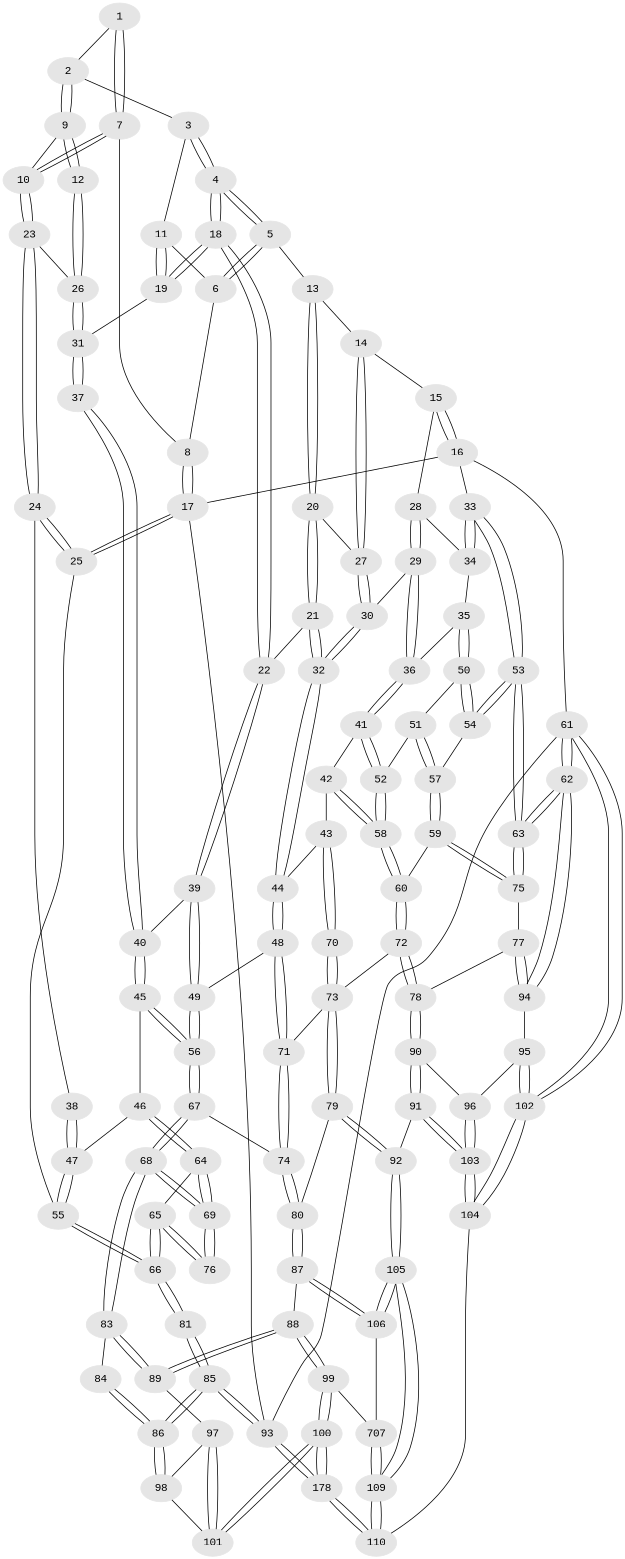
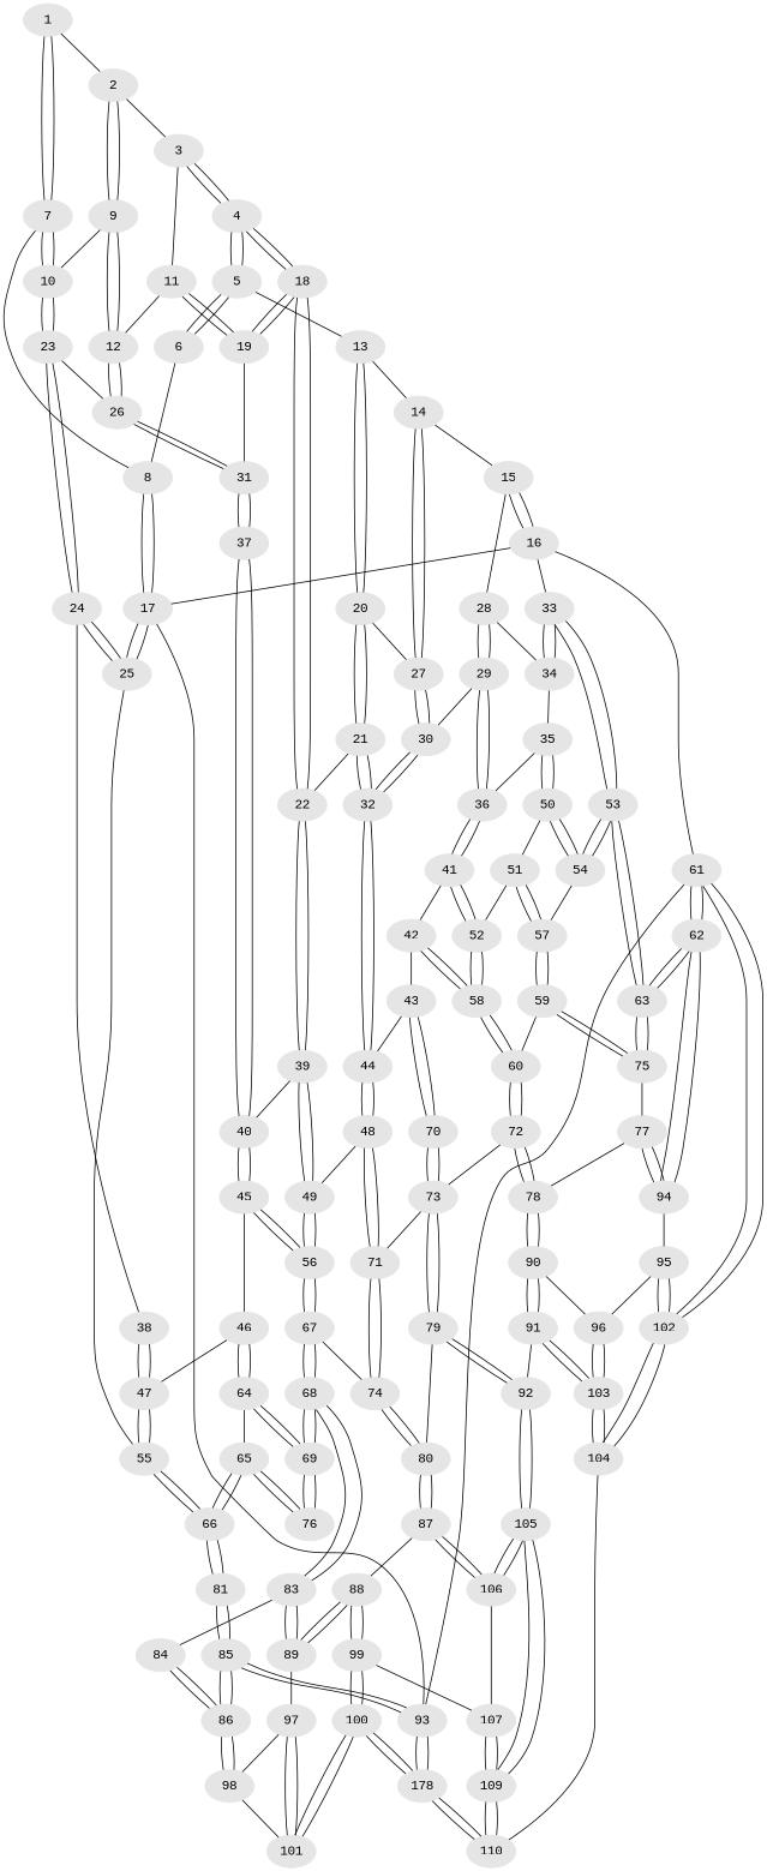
  graph {
    fontname="Liberation Mono"
    node [color=gray90 fontname="Liberation Mono" style=filled]
    edge [fontname="Liberation Mono"]
    1
    2
    7
    3
    9
    8
    10
    4
    11
    12
    5
    18
    19
    6
    13
    22
    14
    20
    17
    23
    25
    93
    26
    24
    31
    15
    27
    21
    16
    28
    30
    33
    61
    29
    34
    53
    62
    102
    55
    n40 [label=178]
    39
    37
    32
    44
    40
    49
    38
    47
    66
    36
    35
    41
    48
    54
    63
    50
    51
    42
    52
    45
    56
    46
    43
    58
    70
    60
    73
    71
    64
    67
    65
    69
    74
    57
    59
    75
    81
    68
    72
    77
    78
    94
    104
    95
    76
    85
    83
    80
    84
    89
    79
    90
    92
    87
    91
    96
    105
    88
    106
    86
    97
    98
    101
    99
-   107 [label=707]
+   107
    100
    103
    109
    110
    1 -- 2
    1 -- 7
    1 -- 7
    2 -- 3
    2 -- 9
    2 -- 9
    7 -- 8
    7 -- 10
    7 -- 10
    3 -- 4
    3 -- 4
    3 -- 11
    9 -- 10
    9 -- 12
    9 -- 12
    8 -- 17
    8 -- 17
    10 -- 23
    10 -- 23
    4 -- 5
    4 -- 5
    4 -- 18
    4 -- 18
-   11 -- 6
+   11 -- 12
    11 -- 19
    11 -- 19
    12 -- 26
    12 -- 26
    5 -- 6
    5 -- 6
    5 -- 13
    18 -- 19
    18 -- 19
    18 -- 22
    18 -- 22
    19 -- 31
    6 -- 8
    13 -- 14
    13 -- 20
    13 -- 20
    22 -- 39
    22 -- 39
    14 -- 15
    14 -- 27
    14 -- 27
    20 -- 27
    20 -- 21
    20 -- 21
    17 -- 25
    17 -- 25
    17 -- 93
    23 -- 26
    23 -- 24
    23 -- 24
    25 -- 55
    93 -- n40
    93 -- n40
    26 -- 31
    26 -- 31
    24 -- 25
    24 -- 25
    24 -- 38
    31 -- 37
    31 -- 37
    15 -- 16
    15 -- 16
    15 -- 28
    27 -- 30
    27 -- 30
    21 -- 22
    21 -- 32
    21 -- 32
    16 -- 17
    16 -- 33
    16 -- 61
    28 -- 29
    28 -- 29
    28 -- 34
    30 -- 32
    30 -- 32
    33 -- 34
    33 -- 34
    33 -- 53
    33 -- 53
    61 -- 93
    61 -- 62
    61 -- 62
    61 -- 102
    61 -- 102
    29 -- 30
    29 -- 36
    29 -- 36
    34 -- 35
    53 -- 54
    53 -- 54
    53 -- 63
    53 -- 63
    62 -- 63
    62 -- 63
    62 -- 94
    62 -- 94
    102 -- 104
    102 -- 104
    55 -- 66
    55 -- 66
    n40 -- 110
    n40 -- 110
    39 -- 40
    39 -- 49
    39 -- 49
    37 -- 40
    37 -- 40
    32 -- 44
    32 -- 44
    44 -- 48
    44 -- 48
    40 -- 45
    40 -- 45
    49 -- 56
    49 -- 56
    38 -- 47
    38 -- 47
    47 -- 55
    47 -- 55
    66 -- 81
    66 -- 81
    36 -- 41
    36 -- 41
    35 -- 36
    35 -- 50
    35 -- 50
    41 -- 42
    41 -- 52
    41 -- 52
    48 -- 49
    48 -- 71
    48 -- 71
    54 -- 57
    63 -- 75
    63 -- 75
    50 -- 54
    50 -- 54
    50 -- 51
    51 -- 52
    51 -- 57
    51 -- 57
    42 -- 43
    42 -- 58
    42 -- 58
    52 -- 58
    52 -- 58
    45 -- 56
    45 -- 56
    45 -- 46
    56 -- 67
    56 -- 67
    46 -- 47
    46 -- 64
    46 -- 64
    43 -- 44
    43 -- 70
    43 -- 70
    58 -- 60
    58 -- 60
    70 -- 73
    70 -- 73
    60 -- 72
    60 -- 72
    73 -- 71
    73 -- 79
    73 -- 79
    71 -- 74
    71 -- 74
    64 -- 65
    64 -- 69
    64 -- 69
    67 -- 74
    67 -- 68
    67 -- 68
    65 -- 66
    65 -- 66
    65 -- 76
    65 -- 76
    69 -- 76
    69 -- 76
    74 -- 80
    74 -- 80
    57 -- 59
    57 -- 59
    59 -- 60
    59 -- 75
    59 -- 75
    75 -- 77
    81 -- 85
    81 -- 85
    68 -- 69
    68 -- 69
    68 -- 83
    68 -- 83
    72 -- 73
    72 -- 78
    72 -- 78
    77 -- 78
    77 -- 94
    77 -- 94
    78 -- 90
    78 -- 90
    94 -- 95
    104 -- 110
    95 -- 102
    95 -- 102
    95 -- 96
    85 -- 93
    85 -- 93
    85 -- 86
    85 -- 86
    83 -- 84
    83 -- 89
    83 -- 89
    80 -- 87
    80 -- 87
    84 -- 86
    84 -- 86
    89 -- 97
    79 -- 80
    79 -- 92
    79 -- 92
    90 -- 91
    90 -- 91
    90 -- 96
    92 -- 105
    92 -- 105
    87 -- 88
    87 -- 106
    87 -- 106
    91 -- 92
    91 -- 103
    91 -- 103
    96 -- 103
    96 -- 103
    105 -- 106
    105 -- 106
    105 -- 109
    105 -- 109
    88 -- 89
    88 -- 89
    88 -- 99
    88 -- 99
    106 -- 107
    86 -- 98
    86 -- 98
    97 -- 98
    97 -- 101
    97 -- 101
    98 -- 101
    99 -- 107
    99 -- 100
    99 -- 100
    107 -- 109
    107 -- 109
    100 -- n40
    100 -- n40
    100 -- 101
    100 -- 101
    103 -- 104
    103 -- 104
    109 -- 110
    109 -- 110
  }
